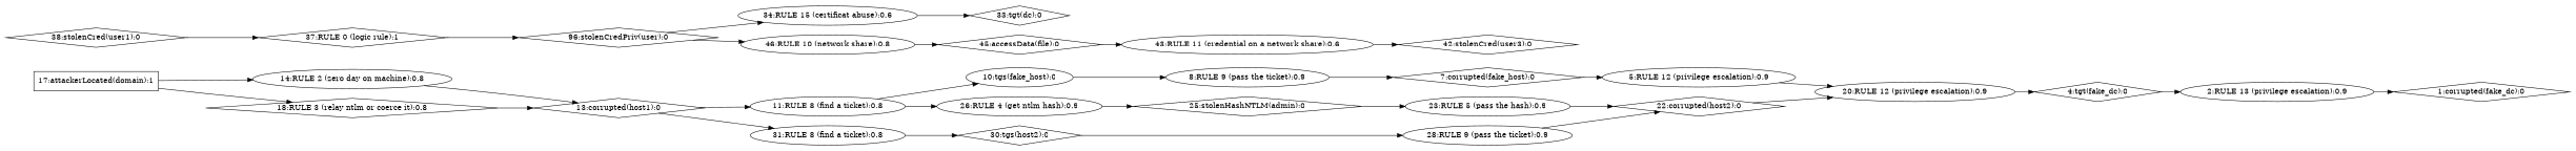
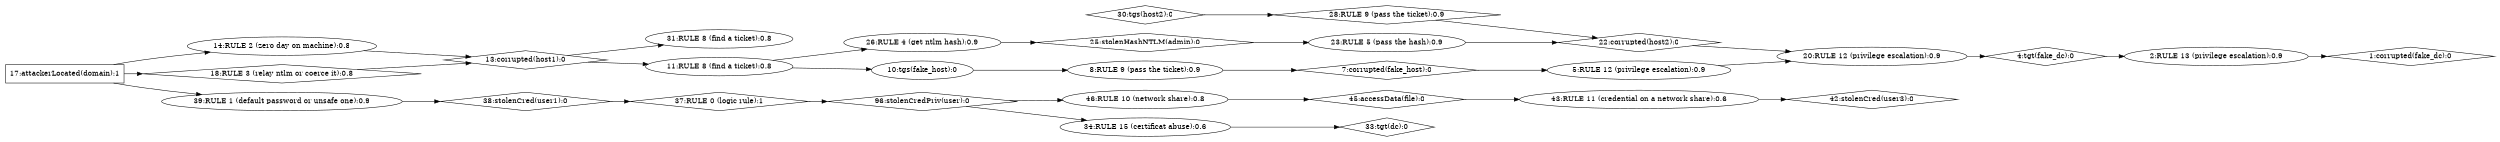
  strict digraph {
    rankdir=LR
    node [CVE=null shape=ellipse]
    edge [color=black]
    n1 [label="1:corrupted(fake_dc):0" shape=diamond]
    n2 [CVE=exploit_tgt label="2:RULE 13 (privilege escalation):0.9"]
    n3 [label="4:tgt(fake_dc):0" shape=diamond]
    n4 [CVE=asks_kerberos_ticket label="5:RULE 12 (privilege escalation):0.9"]
    n5 [CVE=asks_kerberos_ticket label="20:RULE 12 (privilege escalation):0.9"]
    n6 [label="7:corrupted(fake_host):0" shape=diamond]
    n7 [CVE=ptt label="8:RULE 9 (pass the ticket):0.9"]
    n8 [label="10:tgs(fake_host):0"]
    n9 [CVE=tgs label="11:RULE 8 (find a ticket):0.8"]
    n10 [CVE=ntlm_hash label="26:RULE 4 (get ntlm hash):0.9"]
    n11 [label="13:corrupted(host1):0" shape=diamond]
    n12 [CVE=tgs label="31:RULE 8 (find a ticket):0.8"]
    n13 [label="25:stolenHashNTLM(admin):0" shape=diamond]
    n14 [label="30:tgs(host2):0" shape=diamond]
    n15 [CVE=zero_day label="14:RULE 2 (zero day on machine):0.8"]
    n16 [label="17:attackerLocated(domain):1" shape=box]
    n17 [CVE=relay_ntlm_bot label="18:RULE 3 (relay ntlm or coerce it):0.8" shape=diamond]
+   n18 [CVE=bad_password label="39:RULE 1 (default password or unsafe one):0.9"]
    n19 [label="38:stolenCred(user1):0" shape=diamond]
    n20 [label="22:corrupted(host2):0" shape=diamond]
    n21 [CVE=default_admin_pth label="23:RULE 5 (pass the hash):0.9"]
-   n22 [CVE=ptt label="28:RULE 9 (pass the ticket):0.9"]
+   n22 [CVE=ptt label="28:RULE 9 (pass the ticket):0.9" shape=diamond]
    n23 [label="33:tgt(dc):0" shape=diamond]
    n24 [CVE=cve label="34:RULE 15 (certificat abuse):0.6"]
    n25 [label="96:stolenCredPriv(user):0" shape=diamond]
    n26 [CVE=shares label="46:RULE 10 (network share):0.8"]
    n27 [label="45:accessData(file):0" shape=diamond]
    n28 [label="37:RULE 0 (logic rule):1" shape=diamond]
    n29 [label="42:stolenCred(user3):0" shape=diamond]
    n30 [CVE=clear_password label="43:RULE 11 (credential on a network share):0.6"]
    n2 -> n1
    n3 -> n2
    n4 -> n5
    n5 -> n3
    n6 -> n4
    n7 -> n6
    n8 -> n7
    n9 -> n8
    n9 -> n10
    n10 -> n13
    n11 -> n9
    n11 -> n12
-   n12 -> n14
    n13 -> n21
    n14 -> n22
    n15 -> n11
    n16 -> n15
    n16 -> n17
+   n16 -> n18
    n17 -> n11
+   n18 -> n19
    n19 -> n28
    n20 -> n5
    n21 -> n20
    n22 -> n20
    n24 -> n23
    n25 -> n24
    n25 -> n26
    n26 -> n27
    n27 -> n30
    n28 -> n25
    n30 -> n29
  }
